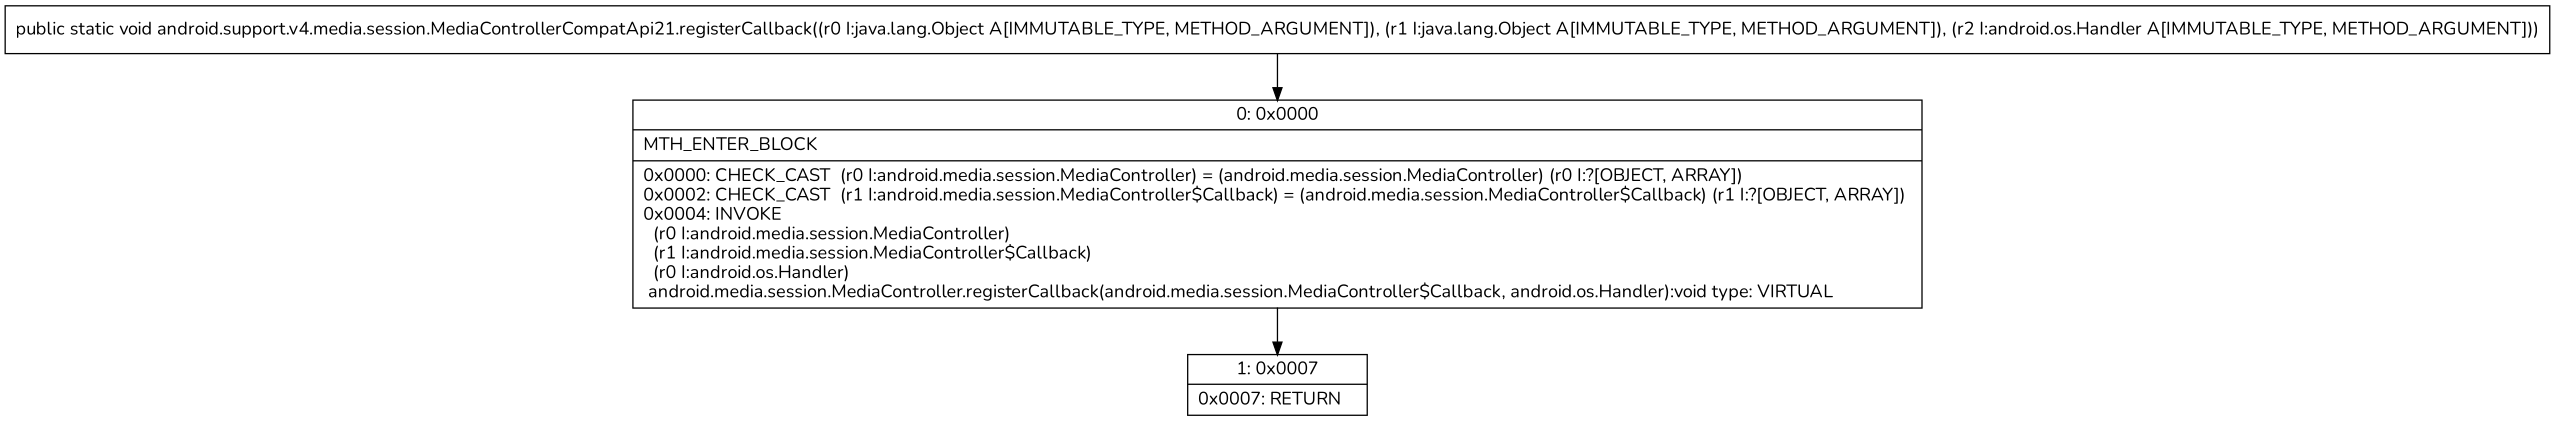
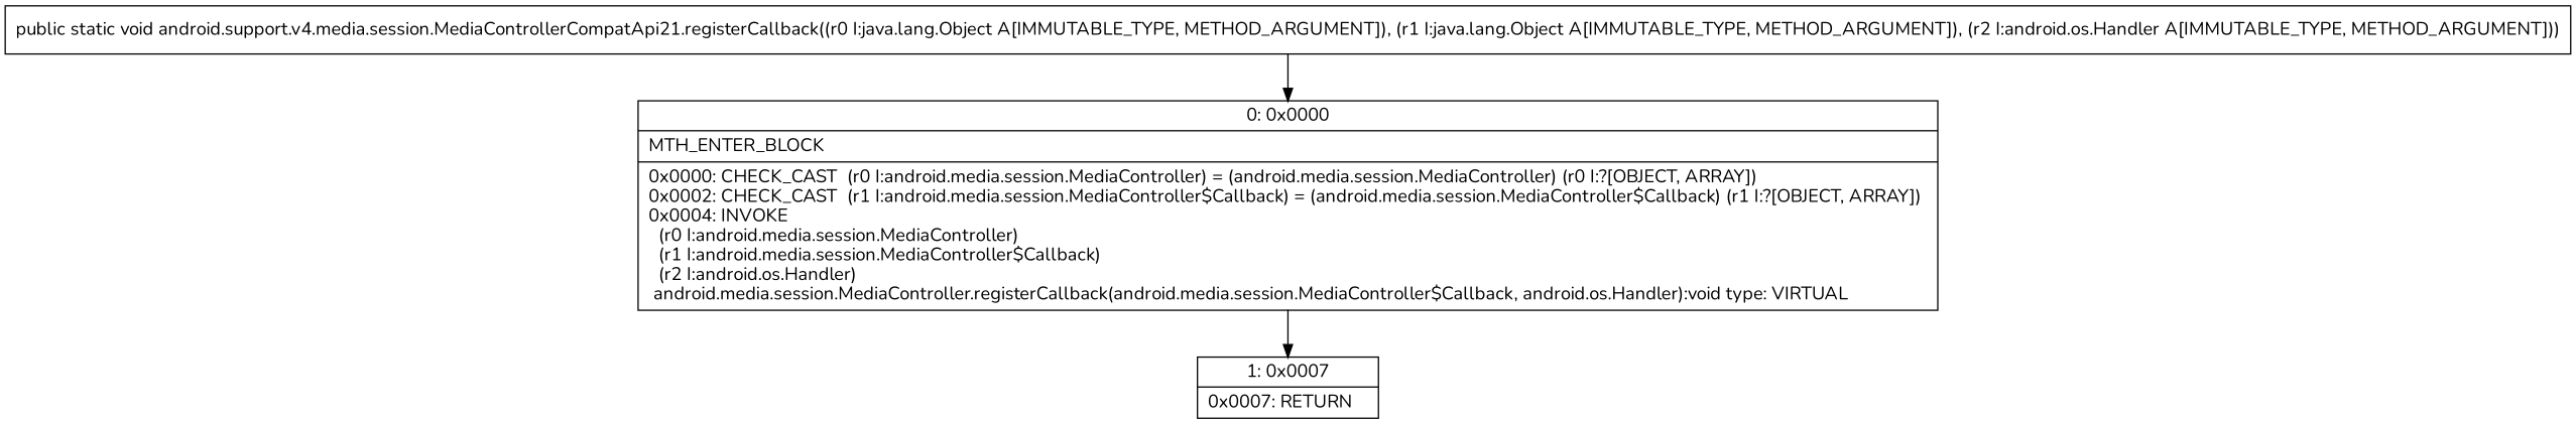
  digraph {
    fontname=Nunito
    node [shape=record fontname=Nunito]
    edge [fontname=Nunito]
-   n1 [label="{0\:\ 0x0000|MTH_ENTER_BLOCK\l|0x0000: CHECK_CAST  (r0 I:android.media.session.MediaController) = (android.media.session.MediaController) (r0 I:?[OBJECT, ARRAY]) \l0x0002: CHECK_CAST  (r1 I:android.media.session.MediaController$Callback) = (android.media.session.MediaController$Callback) (r1 I:?[OBJECT, ARRAY]) \l0x0004: INVOKE  \l  (r0 I:android.media.session.MediaController)\l  (r1 I:android.media.session.MediaController$Callback)\l  (r0 I:android.os.Handler)\l android.media.session.MediaController.registerCallback(android.media.session.MediaController$Callback, android.os.Handler):void type: VIRTUAL \l}"]
+   n1 [label="{0\:\ 0x0000|MTH_ENTER_BLOCK\l|0x0000: CHECK_CAST  (r0 I:android.media.session.MediaController) = (android.media.session.MediaController) (r0 I:?[OBJECT, ARRAY]) \l0x0002: CHECK_CAST  (r1 I:android.media.session.MediaController$Callback) = (android.media.session.MediaController$Callback) (r1 I:?[OBJECT, ARRAY]) \l0x0004: INVOKE  \l  (r0 I:android.media.session.MediaController)\l  (r1 I:android.media.session.MediaController$Callback)\l  (r2 I:android.os.Handler)\l android.media.session.MediaController.registerCallback(android.media.session.MediaController$Callback, android.os.Handler):void type: VIRTUAL \l}"]
    n2 [label="{1\:\ 0x0007|0x0007: RETURN   \l}"]
    n3 [label="{public static void android.support.v4.media.session.MediaControllerCompatApi21.registerCallback((r0 I:java.lang.Object A[IMMUTABLE_TYPE, METHOD_ARGUMENT]), (r1 I:java.lang.Object A[IMMUTABLE_TYPE, METHOD_ARGUMENT]), (r2 I:android.os.Handler A[IMMUTABLE_TYPE, METHOD_ARGUMENT])) }"]
    n1 -> n2
    n3 -> n1
  }
